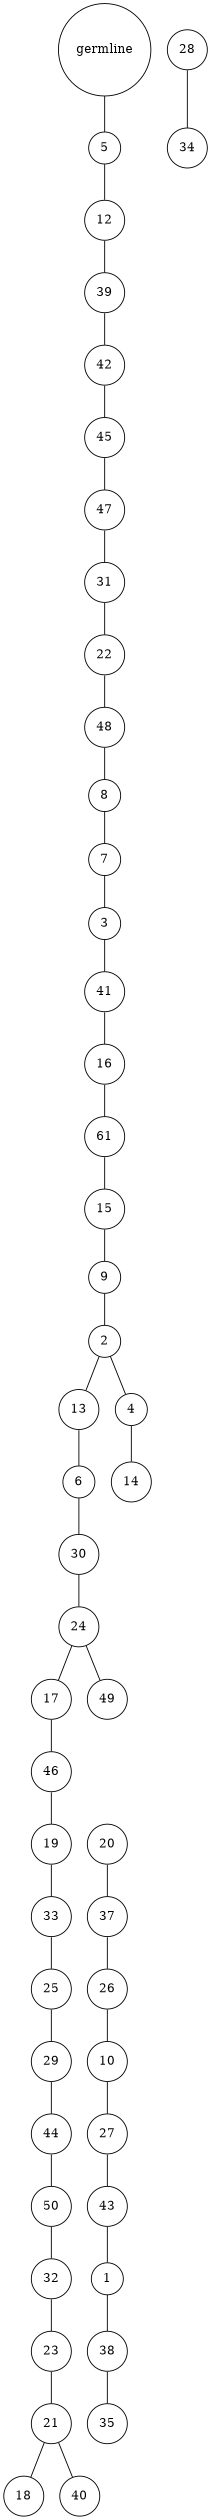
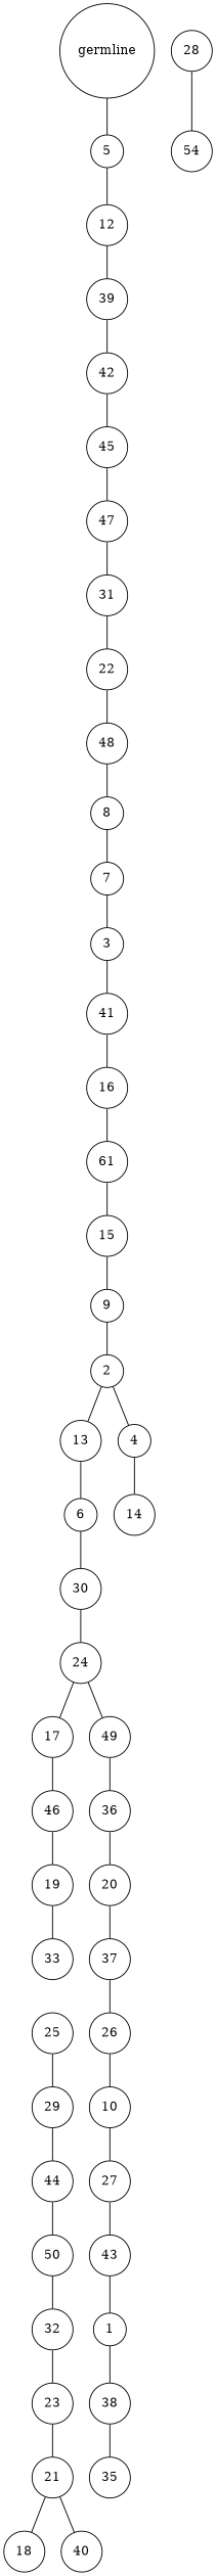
  graph {
    rankdir=UD
    splines=line
    node [shape=circle]
    n1 [label=germline]
    n2 [label=5]
    n3 [label=12]
    n4 [label=39]
    n5 [label=42]
    n6 [label=45]
    n7 [label=47]
    n8 [label=31]
    n9 [label=22]
    n10 [label=48]
    n11 [label=8]
    n12 [label=7]
    n13 [label=3]
    n14 [label=41]
    n15 [label=16]
    n16 [label=61]
    n17 [label=15]
    n18 [label=9]
    n19 [label=2]
    n20 [label=13]
    n21 [label=4]
    n22 [label=6]
    n23 [label=14]
    n24 [label=30]
    n25 [label=24]
    n26 [label=17]
    n27 [label=49]
    n28 [label=46]
+   n29 [label=36]
    n30 [label=19]
    n31 [label=33]
    n32 [label=25]
    n33 [label=29]
    n34 [label=44]
    n35 [label=50]
    n36 [label=32]
    n37 [label=23]
    n38 [label=21]
    n39 [label=18]
    n40 [label=40]
    n41 [label=20]
    n42 [label=37]
    n43 [label=26]
    n44 [label=10]
    n45 [label=27]
    n46 [label=43]
    n47 [label=1]
    n48 [label=38]
    n49 [label=35]
    n50 [label=28]
-   n51 [label=34]
+   n51 [label=54]
    n1 -- n2
    n2 -- n3
    n3 -- n4
    n4 -- n5
    n5 -- n6
    n6 -- n7
    n7 -- n8
    n8 -- n9
    n9 -- n10
    n10 -- n11
    n11 -- n12
    n12 -- n13
    n13 -- n14
    n14 -- n15
    n15 -- n16
    n16 -- n17
    n17 -- n18
    n18 -- n19
    n19 -- n20
    n19 -- n21
    n20 -- n22
    n21 -- n23
    n22 -- n24
    n24 -- n25
    n25 -- n26
    n25 -- n27
    n26 -- n28
+   n27 -- n29
    n28 -- n30
+   n29 -- n41
    n30 -- n31
-   n31 -- n32
    n32 -- n33
    n33 -- n34
    n34 -- n35
    n35 -- n36
    n36 -- n37
    n37 -- n38
    n38 -- n39
    n38 -- n40
    n41 -- n42
    n42 -- n43
    n43 -- n44
    n44 -- n45
    n45 -- n46
    n46 -- n47
    n47 -- n48
    n48 -- n49
    n50 -- n51
  }
